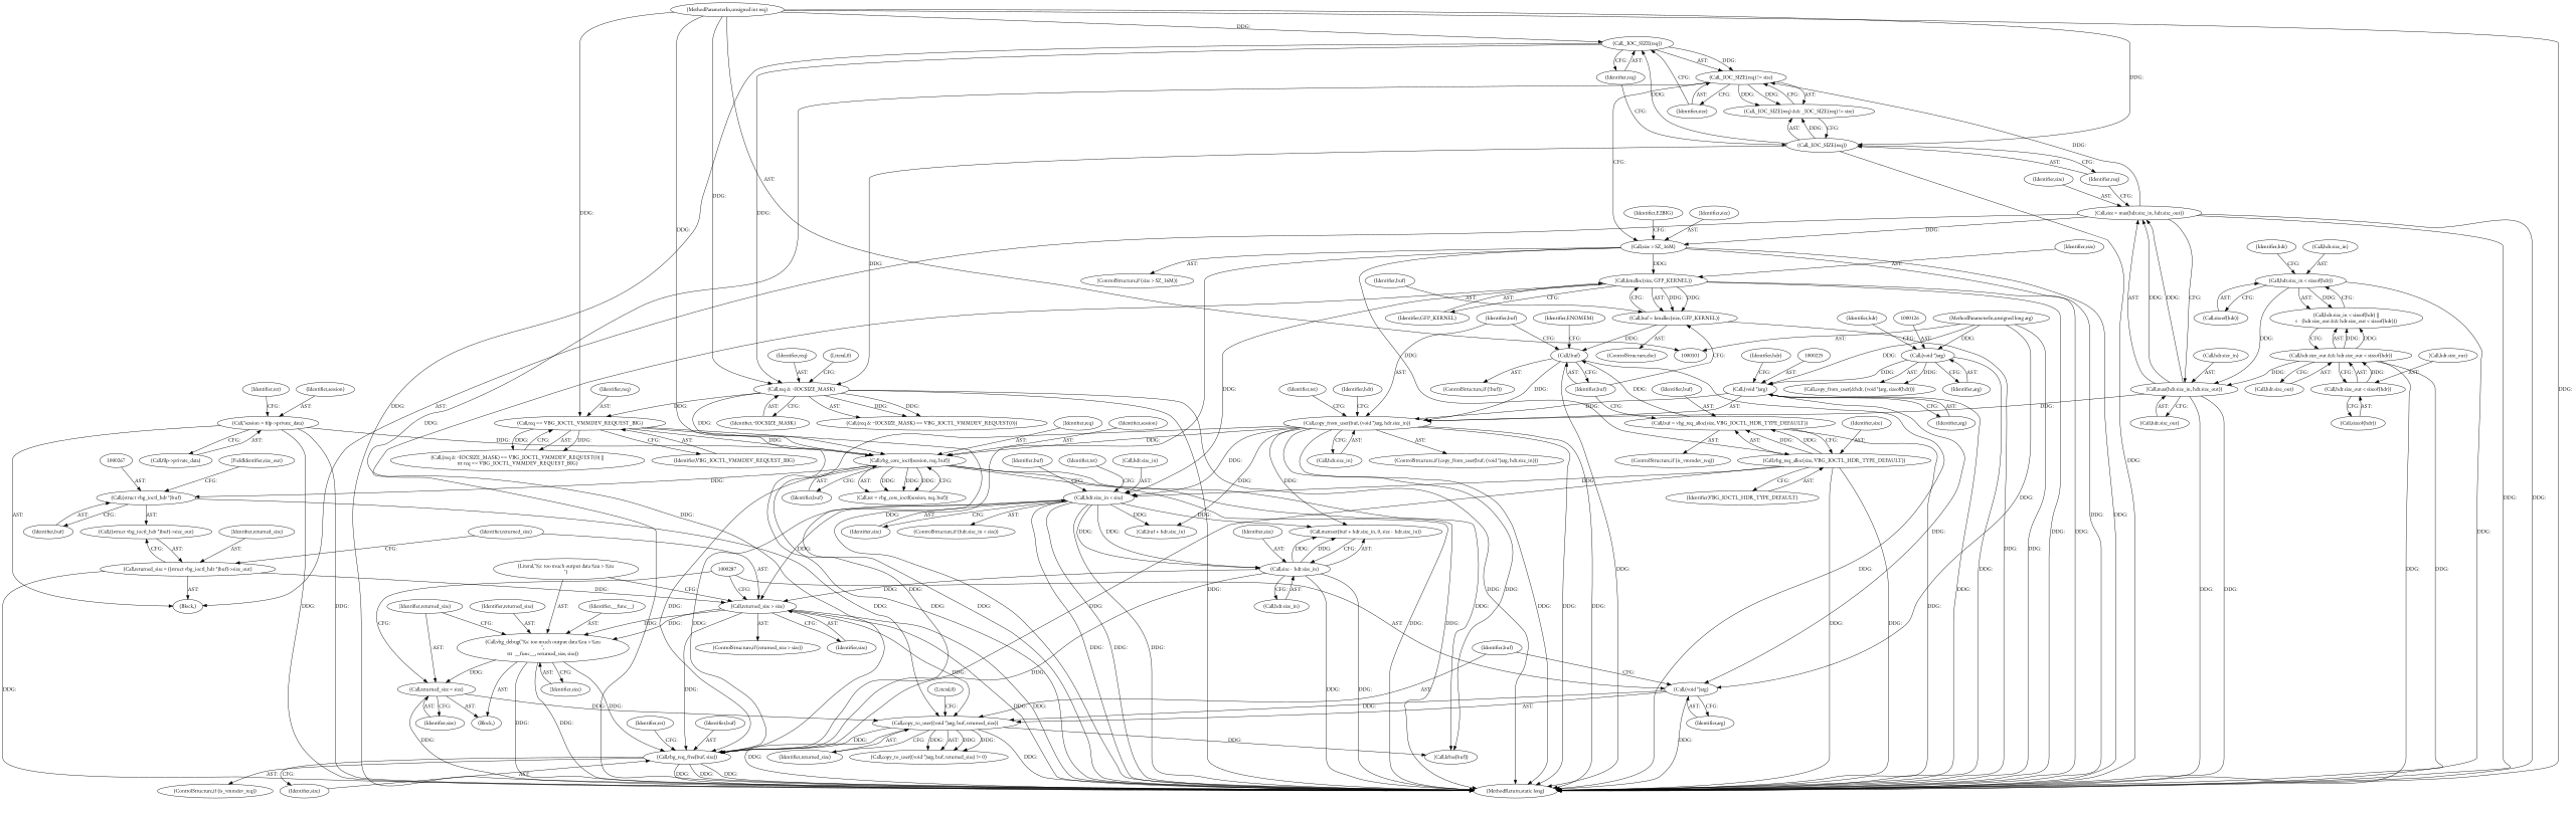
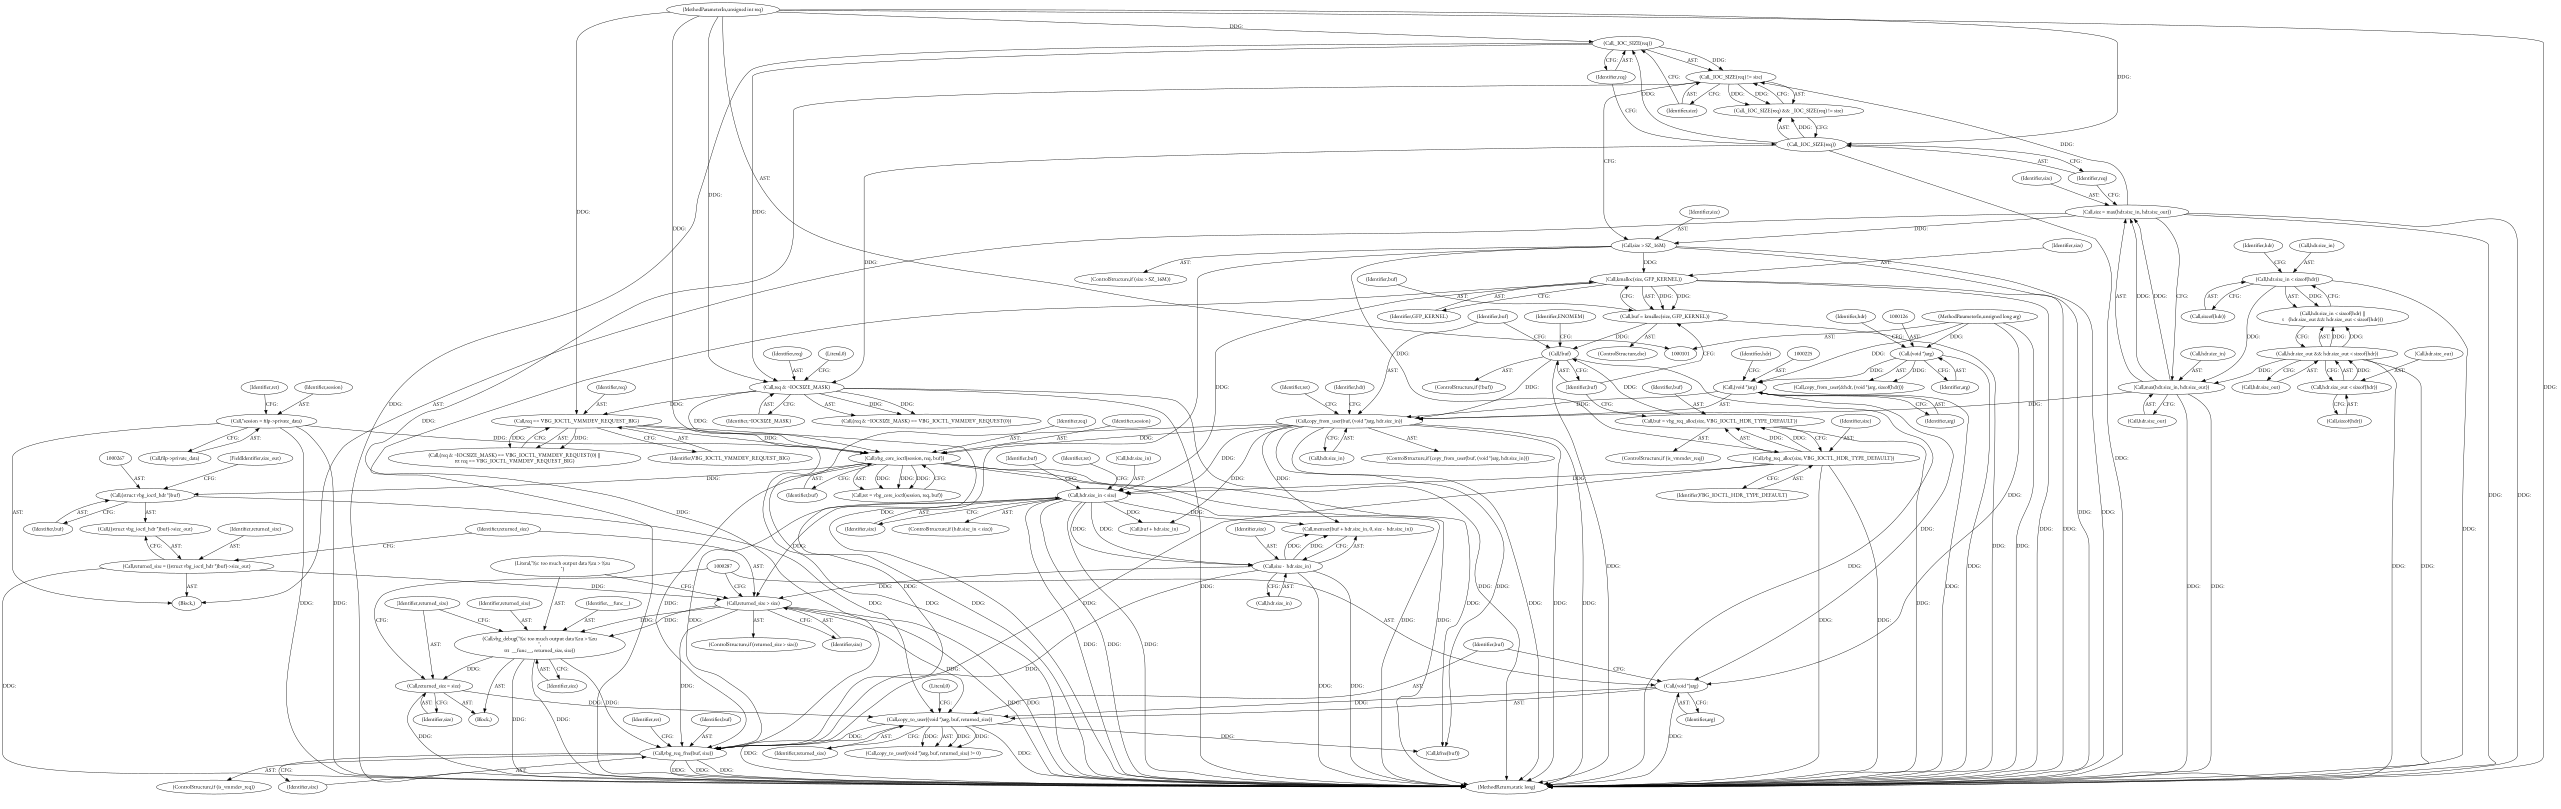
  digraph {
    fontname="EB Garamond"
    node [fontname="EB Garamond"]
    edge [fontname="EB Garamond"]
    n1 [label="(Call,vbg_req_free(buf, size))"]
    n2 [label="(Identifier,size)"]
    n3 [label="(ControlStructure,if (is_vmmdev_req))"]
    n4 [label="(MethodReturn,static long)"]
    n5 [label="(Call,vbg_core_ioctl(session, req, buf))"]
    n6 [label="(Call,(struct vbg_ioctl_hdr *)buf)"]
    n7 [label="(Call,kfree(buf))"]
    n8 [label="(Identifier,buf)"]
    n9 [label="(Call,ret = vbg_core_ioctl(session, req, buf))"]
    n10 [label="(Call,copy_to_user((void *)arg, buf, returned_size))"]
    n11 [label="(Call,((struct vbg_ioctl_hdr *)buf)->size_out)"]
    n12 [label="(Identifier,buf)"]
    n13 [label="(Call,*session = filp->private_data)"]
    n14 [label="(Call,filp->private_data)"]
    n15 [label="(Block,)"]
    n16 [label="(Call,req == VBG_IOCTL_VMMDEV_REQUEST_BIG)"]
    n17 [label="(Call,(req & ~IOCSIZE_MASK) == VBG_IOCTL_VMMDEV_REQUEST(0) ||\n\t\t\t req == VBG_IOCTL_VMMDEV_REQUEST_BIG)"]
    n18 [label="(Identifier,VBG_IOCTL_VMMDEV_REQUEST_BIG)"]
    n19 [label="(Call,req & ~IOCSIZE_MASK)"]
    n20 [label="(Identifier,~IOCSIZE_MASK)"]
    n21 [label="(Call,(req & ~IOCSIZE_MASK) == VBG_IOCTL_VMMDEV_REQUEST(0))"]
    n22 [label="(Call,_IOC_SIZE(req))"]
    n23 [label="(Call,_IOC_SIZE(req) != size)"]
    n24 [label="(Identifier,req)"]
    n25 [label="(Call,_IOC_SIZE(req) && _IOC_SIZE(req) != size)"]
    n26 [label="(Call,size > SZ_16M)"]
    n27 [label="(Identifier,size)"]
    n28 [label="(Call,_IOC_SIZE(req))"]
    n29 [label="(Identifier,req)"]
    n30 [label="(Call,size = max(hdr.size_in, hdr.size_out))"]
    n31 [label="(MethodParameterIn,unsigned int req)"]
    1000101
    n33 [label="(Call,copy_from_user(buf, (void *)arg, hdr.size_in))"]
    n34 [label="(Call,hdr.size_in < size)"]
    n35 [label="(Call,memset(buf + hdr.size_in, 0, size -  hdr.size_in))"]
    n36 [label="(Call,buf + hdr.size_in)"]
    n37 [label="(Call,hdr.size_in)"]
    n38 [label="(ControlStructure,if (copy_from_user(buf, (void *)arg, hdr.size_in)))"]
    n39 [label="(Call,returned_size > size)"]
    n40 [label="(Call,size -  hdr.size_in)"]
    n41 [label="(Identifier,size)"]
    n42 [label="(ControlStructure,if (hdr.size_in < size))"]
    n43 [label="(Call,!buf)"]
    n44 [label="(Identifier,buf)"]
    n45 [label="(ControlStructure,if (!buf))"]
    n46 [label="(Call,buf = kmalloc(size, GFP_KERNEL))"]
    n47 [label="(Call,buf = vbg_req_alloc(size, VBG_IOCTL_HDR_TYPE_DEFAULT))"]
    n48 [label="(Call,kmalloc(size, GFP_KERNEL))"]
    n49 [label="(ControlStructure,else)"]
    n50 [label="(Identifier,GFP_KERNEL)"]
    n51 [label="(Call,vbg_req_alloc(size, VBG_IOCTL_HDR_TYPE_DEFAULT))"]
    n52 [label="(ControlStructure,if (size > SZ_16M))"]
    n53 [label="(Identifier,VBG_IOCTL_HDR_TYPE_DEFAULT)"]
    n54 [label="(Call,max(hdr.size_in, hdr.size_out))"]
    n55 [label="(Call,hdr.size_out)"]
    n56 [label="(Call,hdr.size_in < sizeof(hdr))"]
    n57 [label="(Call,hdr.size_in < sizeof(hdr) ||\n\t    (hdr.size_out && hdr.size_out < sizeof(hdr)))"]
    n58 [label="(Call,sizeof(hdr))"]
    n59 [label="(Call,hdr.size_out && hdr.size_out < sizeof(hdr))"]
    n60 [label="(Call,hdr.size_out < sizeof(hdr))"]
    n61 [label="(Call,hdr.size_out)"]
    n62 [label="(Call,sizeof(hdr))"]
    n63 [label="(ControlStructure,if (is_vmmdev_req))"]
    n64 [label="(Call,(void *)arg)"]
    n65 [label="(Call,(void *)arg)"]
    n66 [label="(Identifier,arg)"]
    n67 [label="(Identifier,arg)"]
    n68 [label="(Call,(void *)arg)"]
    n69 [label="(Call,copy_from_user(&hdr, (void *)arg, sizeof(hdr)))"]
    n70 [label="(Identifier,arg)"]
    n71 [label="(MethodParameterIn,unsigned long arg)"]
    n72 [label="(Identifier,returned_size)"]
    n73 [label="(Call,copy_to_user((void *)arg, buf, returned_size) != 0)"]
    n74 [label="(Call,returned_size = ((struct vbg_ioctl_hdr *)buf)->size_out)"]
    n75 [label="(Call,returned_size = size)"]
    n76 [label="(Identifier,size)"]
    n77 [label="(Block,)"]
    n78 [label="(Call,vbg_debug(\"%s: too much output data %zu > %zu\n\",\n\t\t\t  __func__, returned_size, size))"]
    n79 [label="(Identifier,size)"]
    n80 [label="(Identifier,size)"]
    n81 [label="(ControlStructure,if (returned_size > size))"]
    n82 [label="(Call,hdr.size_in)"]
    n83 [label="(Identifier,ENOMEM)"]
    n84 [label="(Identifier,req)"]
    n85 [label="(Identifier,session)"]
    n86 [label="(Identifier,ret)"]
    n87 [label="(Identifier,__func__)"]
    n88 [label="(Identifier,size)"]
    n89 [label="(Identifier,ret)"]
    n90 [label="(Identifier,buf)"]
    n91 [label="(Identifier,hdr)"]
    n92 [label="(Identifier,req)"]
    n93 [label="(Identifier,ret)"]
    n94 [label="(Call,hdr.size_in)"]
    n95 [label="(Literal,0)"]
    n96 [label="(Identifier,buf)"]
-   n97 [label="(Identifier,E2BIG)"]
    n98 [label="(Identifier,size)"]
    n99 [label="(Identifier,req)"]
    n100 [label="(Identifier,returned_size)"]
    n101 [label="(Identifier,buf)"]
    n102 [label="(Identifier,returned_size)"]
    n103 [label="(Identifier,size)"]
    n104 [label="(Identifier,returned_size)"]
    n105 [label="(Call,hdr.size_out)"]
    n106 [label="(Identifier,session)"]
    n107 [label="(Identifier,buf)"]
    n108 [label="(Identifier,buf)"]
    n109 [label="(FieldIdentifier,size_out)"]
    n110 [label="(Identifier,hdr)"]
    n111 [label="(Literal,\"%s: too much output data %zu > %zu\n\")"]
    n112 [label="(Identifier,returned_size)"]
    n113 [label="(Call,hdr.size_in)"]
    n114 [label="(Literal,0)"]
    n115 [label="(Identifier,buf)"]
    n116 [label="(Identifier,hdr)"]
    n117 [label="(Identifier,size)"]
    n118 [label="(Identifier,ret)"]
    n119 [label="(Call,hdr.size_in)"]
    n120 [label="(Identifier,size)"]
    n121 [label="(Identifier,hdr)"]
    1000225
    1000126
    1000287
    1000267
    n1 -> n2 [label="CFG: "]
    n1 -> n3 [label="AST: "]
    n1 -> n4 [label="DDG: "]
    n1 -> n4 [label="DDG: "]
    n1 -> n4 [label="DDG: "]
    n2 -> n1 [label="AST: "]
    n5 -> n1 [label="DDG: "]
    n5 -> n4 [label="DDG: "]
    n5 -> n4 [label="DDG: "]
    n5 -> n6 [label="DDG: "]
    n5 -> n7 [label="DDG: "]
    n5 -> n8 [label="CFG: "]
    n5 -> n9 [label="AST: "]
    n5 -> n9 [label="DDG: "]
    n5 -> n9 [label="DDG: "]
    n5 -> n9 [label="DDG: "]
    n6 -> n10 [label="DDG: "]
    n6 -> n11 [label="AST: "]
    n6 -> n12 [label="CFG: "]
    n8 -> n5 [label="AST: "]
    n9 -> n5 [label="CFG: "]
    n10 -> n1 [label="DDG: "]
    n10 -> n4 [label="DDG: "]
    n10 -> n4 [label="DDG: "]
    n10 -> n7 [label="DDG: "]
    n10 -> n72 [label="CFG: "]
    n10 -> n73 [label="AST: "]
    n10 -> n73 [label="DDG: "]
    n10 -> n73 [label="DDG: "]
    n10 -> n73 [label="DDG: "]
    n11 -> n74 [label="AST: "]
    n12 -> n6 [label="AST: "]
    n13 -> n4 [label="DDG: "]
    n13 -> n4 [label="DDG: "]
    n13 -> n5 [label="DDG: "]
    n13 -> n14 [label="CFG: "]
    n13 -> n15 [label="AST: "]
    n14 -> n13 [label="AST: "]
    n16 -> n4 [label="DDG: "]
    n16 -> n4 [label="DDG: "]
    n16 -> n5 [label="DDG: "]
    n16 -> n17 [label="AST: "]
    n16 -> n17 [label="DDG: "]
    n16 -> n17 [label="DDG: "]
    n16 -> n18 [label="CFG: "]
    n17 -> n16 [label="CFG: "]
    n18 -> n16 [label="AST: "]
    n19 -> n4 [label="DDG: "]
    n19 -> n4 [label="DDG: "]
    n19 -> n5 [label="DDG: "]
    n19 -> n16 [label="DDG: "]
    n19 -> n20 [label="CFG: "]
    n19 -> n21 [label="AST: "]
    n19 -> n21 [label="DDG: "]
    n19 -> n21 [label="DDG: "]
    n20 -> n19 [label="AST: "]
    n22 -> n4 [label="DDG: "]
    n22 -> n19 [label="DDG: "]
    n22 -> n23 [label="AST: "]
    n22 -> n23 [label="DDG: "]
    n22 -> n24 [label="CFG: "]
    n23 -> n4 [label="DDG: "]
    n23 -> n25 [label="AST: "]
    n23 -> n25 [label="DDG: "]
    n23 -> n25 [label="DDG: "]
    n23 -> n26 [label="CFG: "]
    n23 -> n27 [label="CFG: "]
    n24 -> n22 [label="AST: "]
    n24 -> n28 [label="CFG: "]
    n25 -> n23 [label="CFG: "]
    n25 -> n28 [label="CFG: "]
    n26 -> n4 [label="DDG: "]
    n26 -> n4 [label="DDG: "]
    n26 -> n4 [label="DDG: "]
    n26 -> n48 [label="DDG: "]
    n26 -> n51 [label="DDG: "]
    n26 -> n52 [label="AST: "]
    n27 -> n22 [label="CFG: "]
    n27 -> n23 [label="AST: "]
    n28 -> n4 [label="DDG: "]
    n28 -> n19 [label="DDG: "]
    n28 -> n22 [label="DDG: "]
    n28 -> n25 [label="AST: "]
    n28 -> n25 [label="DDG: "]
    n28 -> n29 [label="CFG: "]
    n29 -> n28 [label="AST: "]
    n29 -> n30 [label="CFG: "]
    n30 -> n4 [label="DDG: "]
    n30 -> n4 [label="DDG: "]
    n30 -> n15 [label="AST: "]
    n30 -> n23 [label="DDG: "]
    n30 -> n26 [label="DDG: "]
    n30 -> n54 [label="CFG: "]
    n31 -> n4 [label="DDG: "]
    n31 -> n5 [label="DDG: "]
    n31 -> n16 [label="DDG: "]
    n31 -> n19 [label="DDG: "]
    n31 -> n22 [label="DDG: "]
    n31 -> n28 [label="DDG: "]
    n31 -> 1000101 [label="AST: "]
    n33 -> n1 [label="DDG: "]
    n33 -> n4 [label="DDG: "]
    n33 -> n4 [label="DDG: "]
    n33 -> n4 [label="DDG: "]
    n33 -> n5 [label="DDG: "]
    n33 -> n7 [label="DDG: "]
    n33 -> n34 [label="DDG: "]
    n33 -> n35 [label="DDG: "]
    n33 -> n36 [label="DDG: "]
    n33 -> n37 [label="CFG: "]
    n33 -> n38 [label="AST: "]
    n34 -> n1 [label="DDG: "]
    n34 -> n4 [label="DDG: "]
    n34 -> n4 [label="DDG: "]
    n34 -> n4 [label="DDG: "]
    n34 -> n35 [label="DDG: "]
    n34 -> n36 [label="DDG: "]
    n34 -> n39 [label="DDG: "]
    n34 -> n40 [label="DDG: "]
    n34 -> n40 [label="DDG: "]
    n34 -> n41 [label="CFG: "]
    n34 -> n42 [label="AST: "]
    n35 -> n40 [label="CFG: "]
    n37 -> n33 [label="AST: "]
    n39 -> n1 [label="DDG: "]
    n39 -> n4 [label="DDG: "]
    n39 -> n4 [label="DDG: "]
    n39 -> n10 [label="DDG: "]
    n39 -> n78 [label="DDG: "]
    n39 -> n78 [label="DDG: "]
    n39 -> n80 [label="CFG: "]
    n39 -> n81 [label="AST: "]
    n40 -> n1 [label="DDG: "]
    n40 -> n4 [label="DDG: "]
    n40 -> n4 [label="DDG: "]
    n40 -> n35 [label="AST: "]
    n40 -> n35 [label="DDG: "]
    n40 -> n35 [label="DDG: "]
    n40 -> n39 [label="DDG: "]
    n40 -> n82 [label="CFG: "]
    n41 -> n34 [label="AST: "]
    n43 -> n4 [label="DDG: "]
    n43 -> n4 [label="DDG: "]
    n43 -> n33 [label="DDG: "]
    n43 -> n44 [label="CFG: "]
    n43 -> n45 [label="AST: "]
    n44 -> n43 [label="AST: "]
    n44 -> n46 [label="CFG: "]
    n44 -> n47 [label="CFG: "]
    n46 -> n4 [label="DDG: "]
    n46 -> n43 [label="DDG: "]
    n46 -> n48 [label="CFG: "]
    n46 -> n49 [label="AST: "]
    n47 -> n4 [label="DDG: "]
    n47 -> n43 [label="DDG: "]
    n47 -> n51 [label="CFG: "]
    n47 -> n63 [label="AST: "]
    n48 -> n1 [label="DDG: "]
    n48 -> n4 [label="DDG: "]
    n48 -> n4 [label="DDG: "]
    n48 -> n34 [label="DDG: "]
    n48 -> n46 [label="AST: "]
    n48 -> n46 [label="DDG: "]
    n48 -> n46 [label="DDG: "]
    n48 -> n50 [label="CFG: "]
    n50 -> n48 [label="AST: "]
    n51 -> n1 [label="DDG: "]
    n51 -> n4 [label="DDG: "]
    n51 -> n4 [label="DDG: "]
    n51 -> n34 [label="DDG: "]
    n51 -> n47 [label="AST: "]
    n51 -> n47 [label="DDG: "]
    n51 -> n47 [label="DDG: "]
    n51 -> n53 [label="CFG: "]
    n53 -> n51 [label="AST: "]
    n54 -> n4 [label="DDG: "]
    n54 -> n4 [label="DDG: "]
    n54 -> n30 [label="AST: "]
    n54 -> n30 [label="DDG: "]
    n54 -> n30 [label="DDG: "]
    n54 -> n33 [label="DDG: "]
    n54 -> n55 [label="CFG: "]
    n55 -> n54 [label="AST: "]
    n56 -> n4 [label="DDG: "]
    n56 -> n54 [label="DDG: "]
    n56 -> n57 [label="AST: "]
    n56 -> n57 [label="DDG: "]
    n56 -> n58 [label="CFG: "]
    n57 -> n56 [label="CFG: "]
    n57 -> n59 [label="CFG: "]
    n58 -> n56 [label="AST: "]
    n59 -> n4 [label="DDG: "]
    n59 -> n4 [label="DDG: "]
    n59 -> n54 [label="DDG: "]
    n59 -> n57 [label="AST: "]
    n59 -> n57 [label="DDG: "]
    n59 -> n57 [label="DDG: "]
    n59 -> n60 [label="CFG: "]
    n59 -> n61 [label="CFG: "]
    n60 -> n59 [label="AST: "]
    n60 -> n59 [label="DDG: "]
    n60 -> n62 [label="CFG: "]
    n61 -> n59 [label="AST: "]
    n62 -> n60 [label="AST: "]
    n64 -> n4 [label="DDG: "]
    n64 -> n33 [label="AST: "]
    n64 -> n33 [label="DDG: "]
    n64 -> n65 [label="DDG: "]
    n64 -> n66 [label="CFG: "]
    n65 -> n4 [label="DDG: "]
    n65 -> n10 [label="AST: "]
    n65 -> n10 [label="DDG: "]
    n65 -> n67 [label="CFG: "]
    n66 -> n64 [label="AST: "]
    n67 -> n65 [label="AST: "]
    n68 -> n4 [label="DDG: "]
    n68 -> n64 [label="DDG: "]
    n68 -> n69 [label="AST: "]
    n68 -> n69 [label="DDG: "]
    n68 -> n70 [label="CFG: "]
    n70 -> n68 [label="AST: "]
    n71 -> n4 [label="DDG: "]
    n71 -> 1000101 [label="AST: "]
    n71 -> n64 [label="DDG: "]
    n71 -> n65 [label="DDG: "]
    n71 -> n68 [label="DDG: "]
    n72 -> n10 [label="AST: "]
    n74 -> n4 [label="DDG: "]
    n74 -> n11 [label="CFG: "]
    n74 -> n15 [label="AST: "]
    n74 -> n39 [label="DDG: "]
    n75 -> n4 [label="DDG: "]
    n75 -> n10 [label="DDG: "]
    n75 -> n76 [label="CFG: "]
    n75 -> n77 [label="AST: "]
    n76 -> n75 [label="AST: "]
    n78 -> n1 [label="DDG: "]
    n78 -> n4 [label="DDG: "]
    n78 -> n4 [label="DDG: "]
    n78 -> n75 [label="DDG: "]
    n78 -> n77 [label="AST: "]
    n78 -> n79 [label="CFG: "]
    n79 -> n78 [label="AST: "]
    n80 -> n39 [label="AST: "]
    n82 -> n40 [label="AST: "]
    n83 -> n43 [label="CFG: "]
    n84 -> n5 [label="AST: "]
    n85 -> n5 [label="AST: "]
    n86 -> n33 [label="CFG: "]
    n87 -> n78 [label="AST: "]
    n88 -> n48 [label="AST: "]
    n89 -> n13 [label="CFG: "]
    n90 -> n46 [label="AST: "]
    n91 -> n64 [label="CFG: "]
    n92 -> n19 [label="AST: "]
    n93 -> n1 [label="CFG: "]
    n94 -> n56 [label="AST: "]
    n95 -> n10 [label="CFG: "]
    n96 -> n47 [label="AST: "]
-   n97 -> n26 [label="CFG: "]
    n98 -> n30 [label="AST: "]
    n99 -> n16 [label="AST: "]
    n100 -> n74 [label="AST: "]
    n101 -> n34 [label="CFG: "]
    n102 -> n39 [label="AST: "]
    n102 -> n74 [label="CFG: "]
    n103 -> n40 [label="AST: "]
    n104 -> n75 [label="AST: "]
    n104 -> n78 [label="CFG: "]
    n105 -> n60 [label="AST: "]
    n106 -> n13 [label="AST: "]
    n107 -> n10 [label="AST: "]
    n107 -> n65 [label="CFG: "]
    n108 -> n1 [label="AST: "]
    n109 -> n6 [label="CFG: "]
    n110 -> n56 [label="CFG: "]
    n111 -> n39 [label="CFG: "]
    n111 -> n78 [label="AST: "]
    n112 -> n78 [label="AST: "]
    n113 -> n54 [label="AST: "]
    n114 -> n19 [label="CFG: "]
    n115 -> n33 [label="AST: "]
    n115 -> n43 [label="CFG: "]
    n116 -> n68 [label="CFG: "]
    n117 -> n51 [label="AST: "]
    n118 -> n34 [label="CFG: "]
    n119 -> n34 [label="AST: "]
    n120 -> n26 [label="AST: "]
    n121 -> n33 [label="CFG: "]
    1000225 -> n64 [label="AST: "]
    1000126 -> n68 [label="AST: "]
    1000287 -> n39 [label="CFG: "]
    1000287 -> n65 [label="AST: "]
    1000287 -> n75 [label="CFG: "]
    1000267 -> n6 [label="AST: "]
  }
